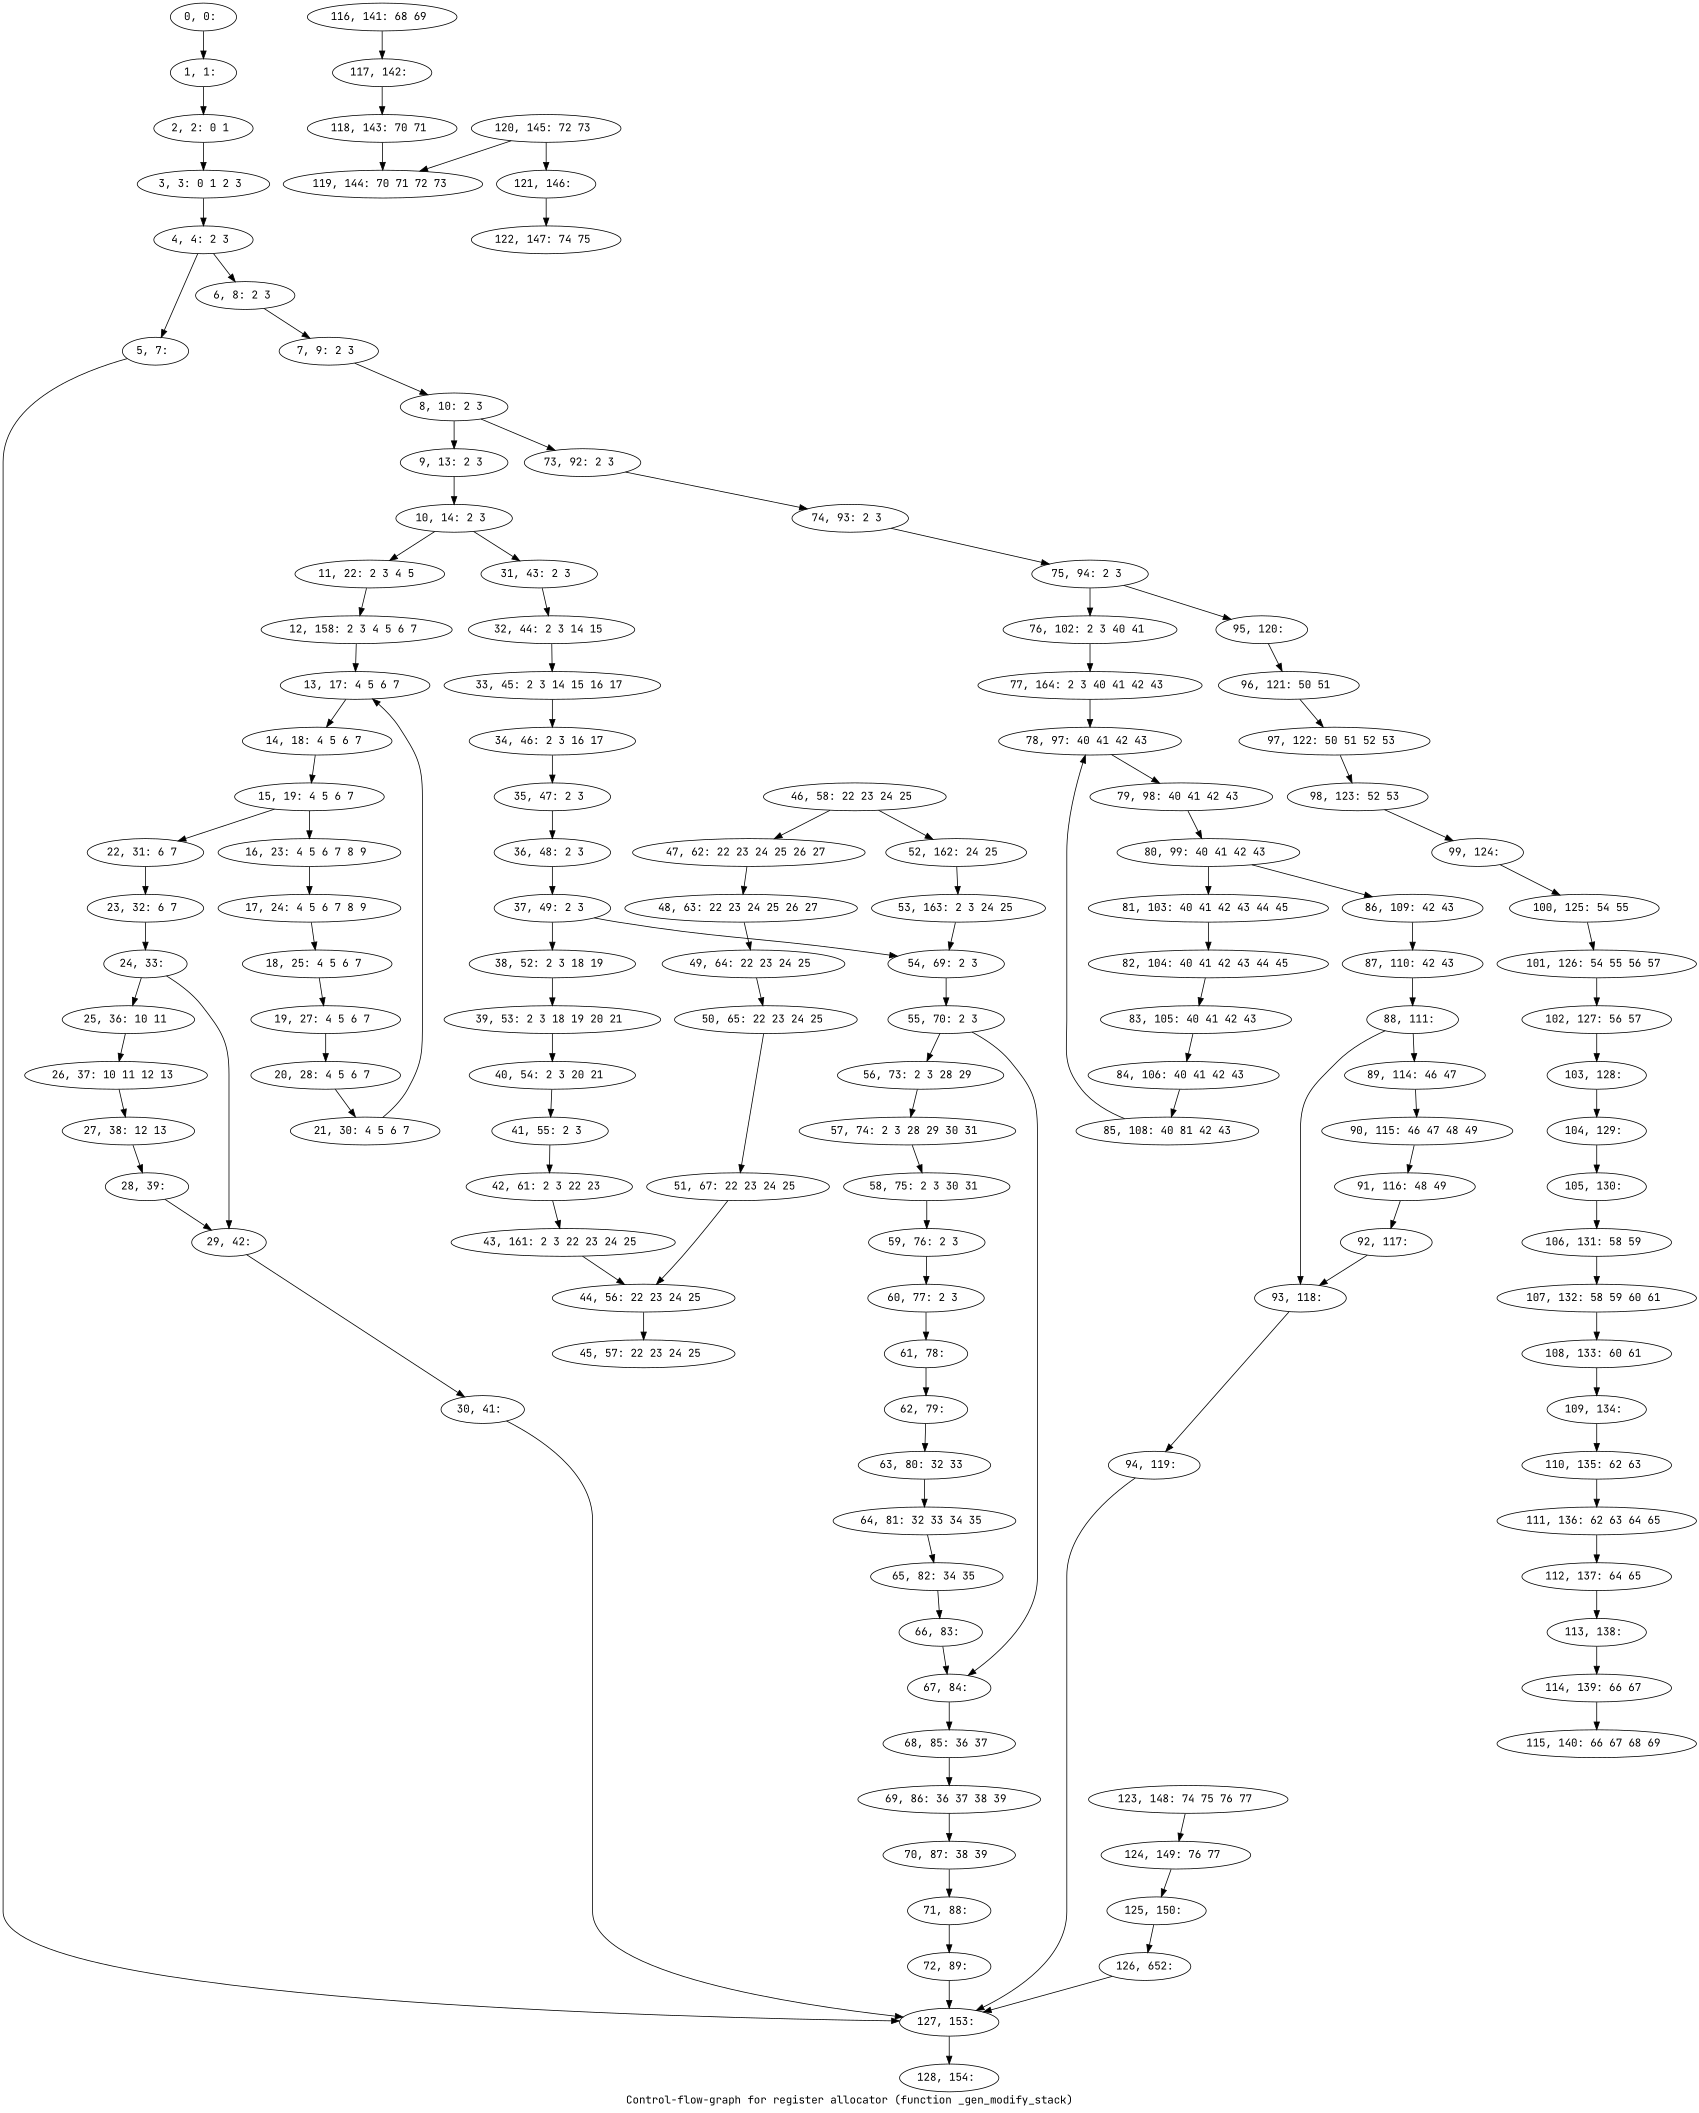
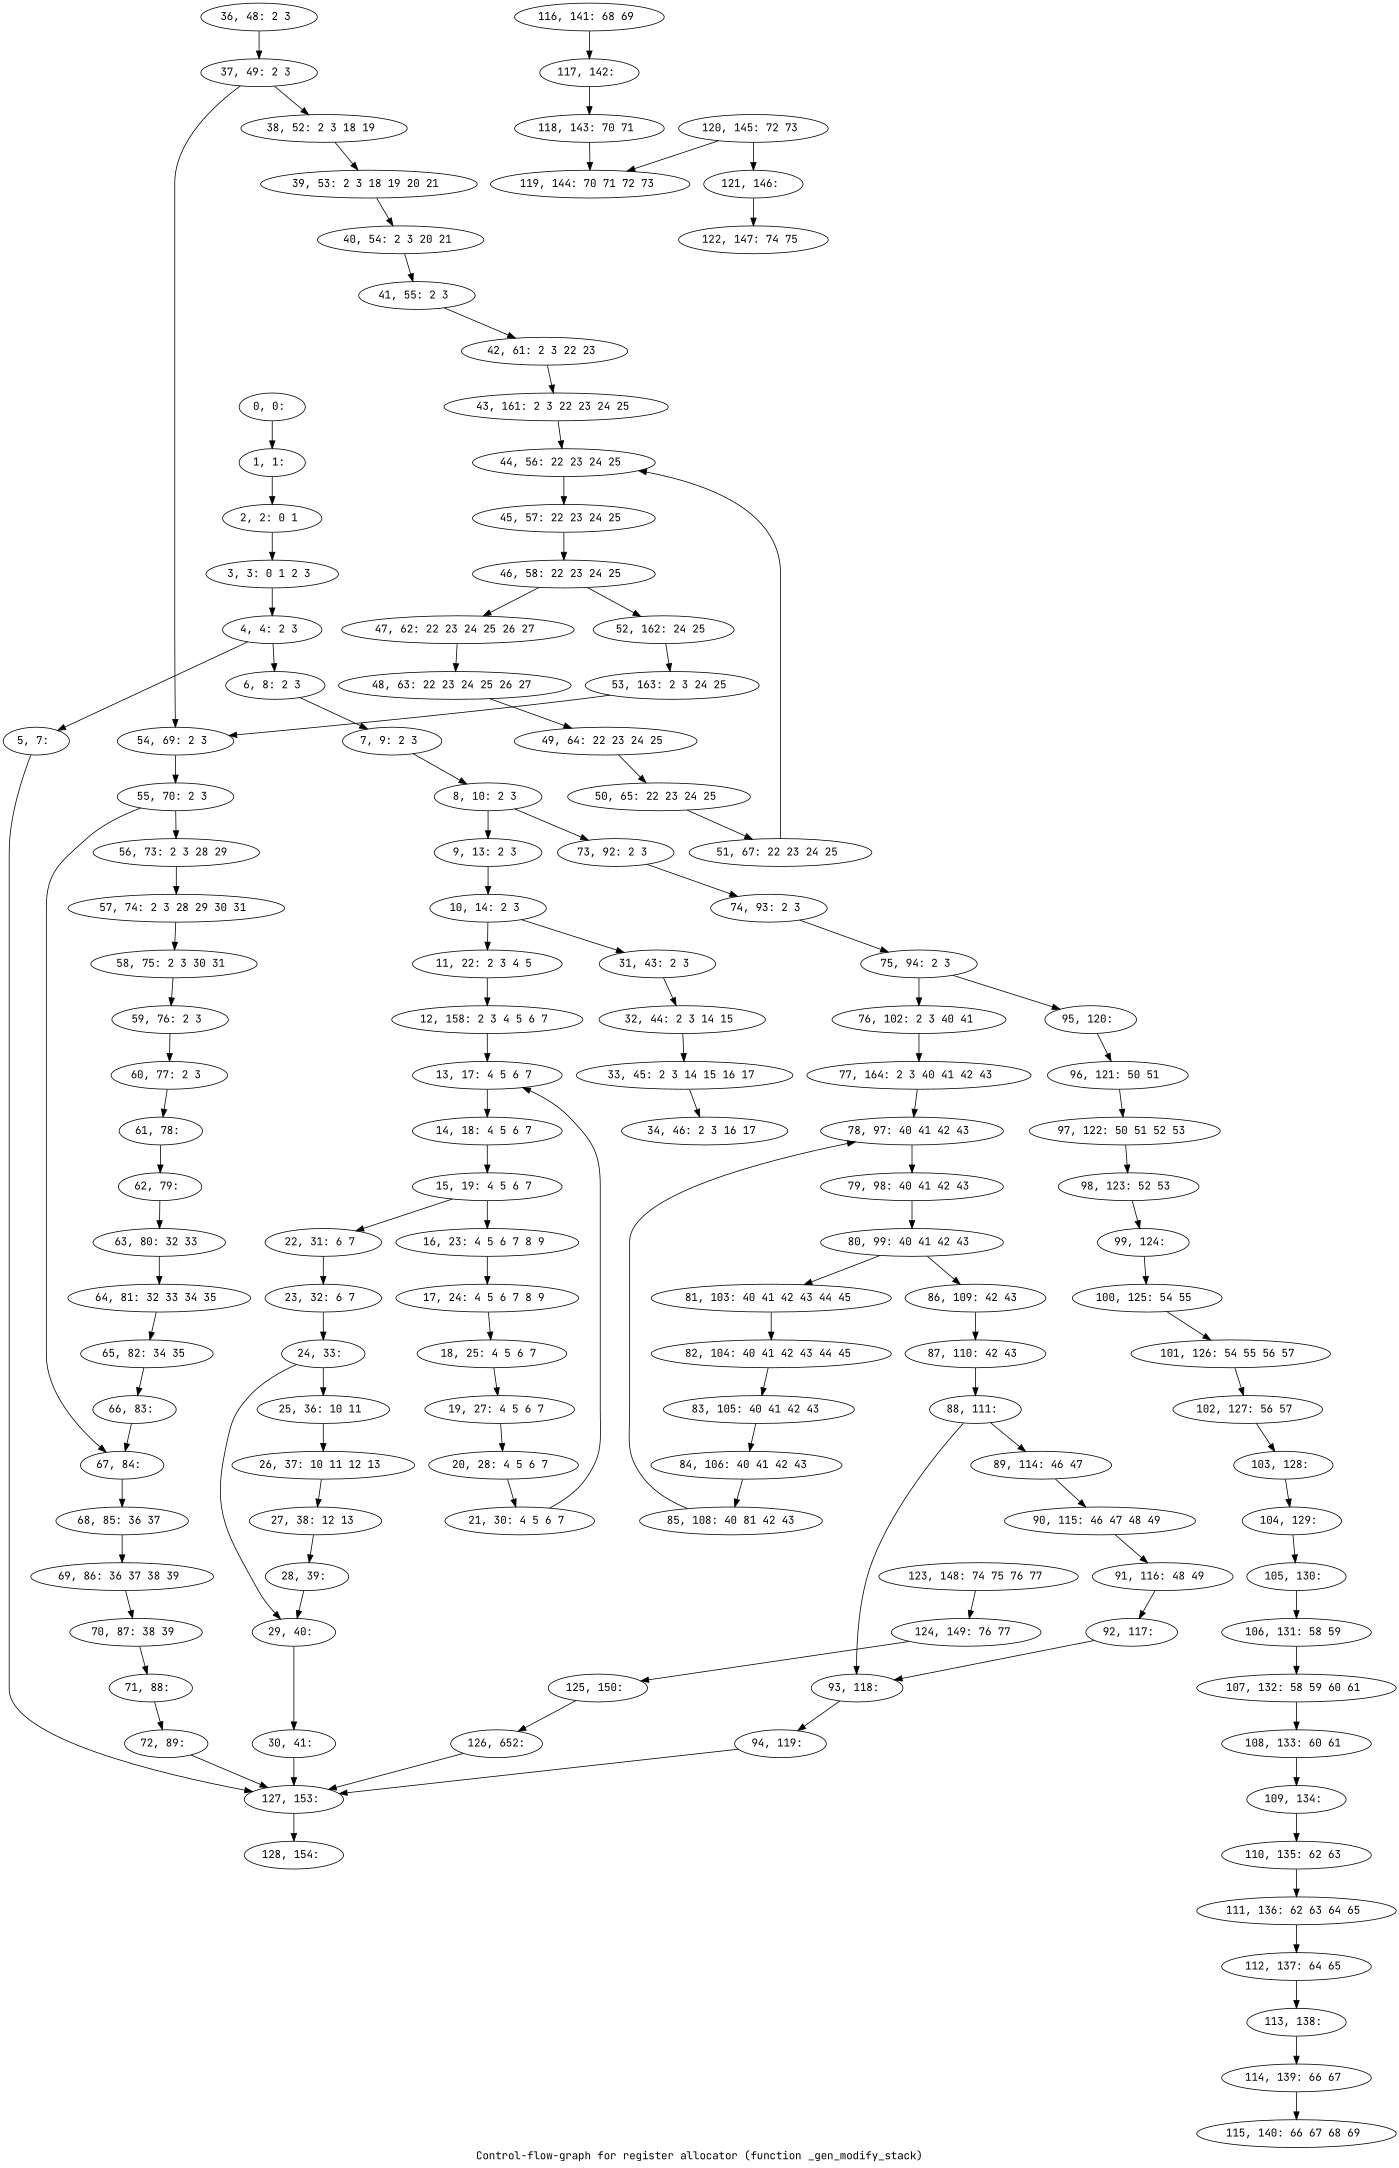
  digraph {
    fontname="JetBrains Mono"
    label="Control-flow-graph for register allocator (function _gen_modify_stack)"
    node [fontname="JetBrains Mono"]
    edge [fontname="JetBrains Mono"]
    n1 [label="0, 0: "]
    n2 [label="1, 1: "]
    n3 [label="2, 2: 0 1 "]
    n4 [label="3, 3: 0 1 2 3 "]
    n5 [label="4, 4: 2 3 "]
    n6 [label="5, 7: "]
    n7 [label="6, 8: 2 3 "]
    n8 [label="127, 153: "]
    n9 [label="7, 9: 2 3 "]
    n10 [label="128, 154: "]
    n11 [label="8, 10: 2 3 "]
    n12 [label="9, 13: 2 3 "]
    n13 [label="73, 92: 2 3 "]
    n14 [label="10, 14: 2 3 "]
    n15 [label="74, 93: 2 3 "]
    n16 [label="11, 22: 2 3 4 5 "]
    n17 [label="31, 43: 2 3 "]
    n18 [label="12, 158: 2 3 4 5 6 7 "]
    n19 [label="32, 44: 2 3 14 15 "]
    n20 [label="13, 17: 4 5 6 7 "]
    n21 [label="14, 18: 4 5 6 7 "]
    n22 [label="15, 19: 4 5 6 7 "]
    n23 [label="16, 23: 4 5 6 7 8 9 "]
    n24 [label="22, 31: 6 7 "]
    n25 [label="17, 24: 4 5 6 7 8 9 "]
    n26 [label="23, 32: 6 7 "]
    n27 [label="18, 25: 4 5 6 7 "]
    n28 [label="19, 27: 4 5 6 7 "]
    n29 [label="20, 28: 4 5 6 7 "]
    n30 [label="21, 30: 4 5 6 7 "]
    n31 [label="24, 33: "]
    n32 [label="25, 36: 10 11 "]
-   n33 [label="29, 42:"]
+   n33 [label="29, 40: "]
    n34 [label="26, 37: 10 11 12 13 "]
    n35 [label="30, 41: "]
    n36 [label="27, 38: 12 13 "]
    n37 [label="28, 39: "]
    n38 [label="33, 45: 2 3 14 15 16 17 "]
    n39 [label="34, 46: 2 3 16 17 "]
-   n40 [label="35, 47: 2 3 "]
    n41 [label="36, 48: 2 3 "]
    n42 [label="37, 49: 2 3 "]
    n43 [label="38, 52: 2 3 18 19 "]
    n44 [label="54, 69: 2 3 "]
    n45 [label="39, 53: 2 3 18 19 20 21 "]
    n46 [label="55, 70: 2 3 "]
    n47 [label="40, 54: 2 3 20 21 "]
    n48 [label="41, 55: 2 3 "]
    n49 [label="42, 61: 2 3 22 23 "]
    n50 [label="43, 161: 2 3 22 23 24 25 "]
    n51 [label="44, 56: 22 23 24 25 "]
    n52 [label="45, 57: 22 23 24 25 "]
    n53 [label="46, 58: 22 23 24 25 "]
    n54 [label="47, 62: 22 23 24 25 26 27 "]
    n55 [label="52, 162: 24 25 "]
    n56 [label="48, 63: 22 23 24 25 26 27 "]
    n57 [label="53, 163: 2 3 24 25 "]
    n58 [label="49, 64: 22 23 24 25 "]
    n59 [label="50, 65: 22 23 24 25 "]
    n60 [label="51, 67: 22 23 24 25 "]
    n61 [label="56, 73: 2 3 28 29 "]
    n62 [label="67, 84: "]
    n63 [label="57, 74: 2 3 28 29 30 31 "]
    n64 [label="68, 85: 36 37 "]
    n65 [label="58, 75: 2 3 30 31 "]
    n66 [label="59, 76: 2 3 "]
    n67 [label="60, 77: 2 3 "]
    n68 [label="61, 78: "]
    n69 [label="62, 79: "]
    n70 [label="63, 80: 32 33 "]
    n71 [label="64, 81: 32 33 34 35 "]
    n72 [label="65, 82: 34 35 "]
    n73 [label="66, 83: "]
    n74 [label="69, 86: 36 37 38 39 "]
    n75 [label="70, 87: 38 39 "]
    n76 [label="71, 88: "]
    n77 [label="72, 89: "]
    n78 [label="75, 94: 2 3 "]
    n79 [label="76, 102: 2 3 40 41 "]
    n80 [label="95, 120: "]
    n81 [label="77, 164: 2 3 40 41 42 43 "]
    n82 [label="96, 121: 50 51 "]
    n83 [label="78, 97: 40 41 42 43 "]
    n84 [label="79, 98: 40 41 42 43 "]
    n85 [label="80, 99: 40 41 42 43 "]
    n86 [label="81, 103: 40 41 42 43 44 45 "]
    n87 [label="86, 109: 42 43 "]
    n88 [label="82, 104: 40 41 42 43 44 45 "]
    n89 [label="87, 110: 42 43 "]
    n90 [label="83, 105: 40 41 42 43 "]
    n91 [label="84, 106: 40 41 42 43 "]
    n92 [label="85, 108: 40 81 42 43"]
    n93 [label="88, 111: "]
    n94 [label="89, 114: 46 47 "]
    n95 [label="93, 118: "]
    n96 [label="90, 115: 46 47 48 49 "]
    n97 [label="94, 119: "]
    n98 [label="91, 116: 48 49 "]
    n99 [label="92, 117: "]
    n100 [label="97, 122: 50 51 52 53 "]
    n101 [label="98, 123: 52 53 "]
    n102 [label="99, 124: "]
    n103 [label="100, 125: 54 55 "]
    n104 [label="101, 126: 54 55 56 57 "]
    n105 [label="102, 127: 56 57 "]
    n106 [label="103, 128: "]
    n107 [label="104, 129: "]
    n108 [label="105, 130: "]
    n109 [label="106, 131: 58 59 "]
    n110 [label="107, 132: 58 59 60 61 "]
    n111 [label="108, 133: 60 61 "]
    n112 [label="109, 134: "]
    n113 [label="110, 135: 62 63 "]
    n114 [label="111, 136: 62 63 64 65 "]
    n115 [label="112, 137: 64 65 "]
    n116 [label="113, 138: "]
    n117 [label="114, 139: 66 67 "]
    n118 [label="115, 140: 66 67 68 69 "]
    n119 [label="116, 141: 68 69 "]
    n120 [label="117, 142: "]
    n121 [label="118, 143: 70 71 "]
    n122 [label="119, 144: 70 71 72 73 "]
    n123 [label="120, 145: 72 73 "]
    n124 [label="121, 146: "]
    n125 [label="122, 147: 74 75 "]
    n126 [label="123, 148: 74 75 76 77 "]
    n127 [label="124, 149: 76 77 "]
    n128 [label="125, 150: "]
    n129 [label="126, 652:"]
    n1 -> n2
    n2 -> n3
    n3 -> n4
    n4 -> n5
    n5 -> n6
    n5 -> n7
    n6 -> n8
    n7 -> n9
    n8 -> n10
    n9 -> n11
    n11 -> n12
    n11 -> n13
    n12 -> n14
    n13 -> n15
    n14 -> n16
    n14 -> n17
    n15 -> n78
    n16 -> n18
    n17 -> n19
    n18 -> n20
    n19 -> n38
    n20 -> n21
    n21 -> n22
    n22 -> n23
    n22 -> n24
    n23 -> n25
    n24 -> n26
    n25 -> n27
    n26 -> n31
    n27 -> n28
    n28 -> n29
    n29 -> n30
    n30 -> n20
    n31 -> n32
    n31 -> n33
    n32 -> n34
    n33 -> n35
    n34 -> n36
    n35 -> n8
    n36 -> n37
    n37 -> n33
    n38 -> n39
-   n39 -> n40
-   n40 -> n41
    n41 -> n42
    n42 -> n43
    n42 -> n44
    n43 -> n45
    n44 -> n46
    n45 -> n47
    n46 -> n61
    n46 -> n62
    n47 -> n48
    n48 -> n49
    n49 -> n50
    n50 -> n51
    n51 -> n52
+   n52 -> n53
    n53 -> n54
    n53 -> n55
    n54 -> n56
    n55 -> n57
    n56 -> n58
    n57 -> n44
    n58 -> n59
    n59 -> n60
    n60 -> n51
    n61 -> n63
    n62 -> n64
    n63 -> n65
    n64 -> n74
    n65 -> n66
    n66 -> n67
    n67 -> n68
    n68 -> n69
    n69 -> n70
    n70 -> n71
    n71 -> n72
    n72 -> n73
    n73 -> n62
    n74 -> n75
    n75 -> n76
    n76 -> n77
    n77 -> n8
    n78 -> n79
    n78 -> n80
    n79 -> n81
    n80 -> n82
    n81 -> n83
    n82 -> n100
    n83 -> n84
    n84 -> n85
    n85 -> n86
    n85 -> n87
    n86 -> n88
    n87 -> n89
    n88 -> n90
    n89 -> n93
    n90 -> n91
    n91 -> n92
    n92 -> n83
    n93 -> n94
    n93 -> n95
    n94 -> n96
    n95 -> n97
    n96 -> n98
    n97 -> n8
    n98 -> n99
    n99 -> n95
    n100 -> n101
    n101 -> n102
    n102 -> n103
    n103 -> n104
    n104 -> n105
    n105 -> n106
    n106 -> n107
    n107 -> n108
    n108 -> n109
    n109 -> n110
    n110 -> n111
    n111 -> n112
    n112 -> n113
    n113 -> n114
    n114 -> n115
    n115 -> n116
    n116 -> n117
    n117 -> n118
    n119 -> n120
    n120 -> n121
    n121 -> n122
    n123 -> n122
    n123 -> n124
    n124 -> n125
    n126 -> n127
    n127 -> n128
    n128 -> n129
    n129 -> n8
  }
